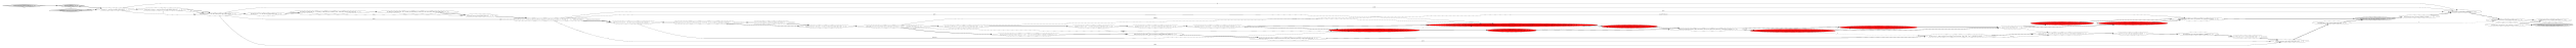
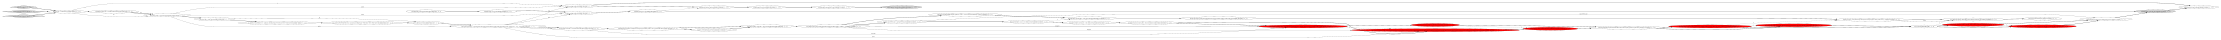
  digraph {
    fontname="Liberation Sans"
    rankdir=LR
    node [fillcolor=white fontname="Liberation Sans" shape=ellipse style=filled]
    edge [fontname="Liberation Sans" style=bold]
    n1 [label="final AtomicInteger outerCount = new AtomicInteger()@@@17@@@['1', '1', '0']"]
    n2 [label="final AtomicBoolean closeCalled = new AtomicBoolean(false)@@@18@@@['1', '1', '0']"]
    n3 [fillcolor=red label="final Engine.Searcher wrap = IndexShard.wrapSearcher(new Engine.Searcher(\"foo\",open,IndexSearcher.getDefaultSimilarity(),IndexSearcher.getDefaultQueryCache(),IndexSearcher.getDefaultQueryCachingPolicy(),null),wrapper)@@@19@@@['0', '1', '0']"]
    n4 [fillcolor=red label="final Engine.Searcher wrap = IndexShard.wrapSearcher(new Engine.Searcher(\"foo\",searcher,null),wrapper)@@@19@@@['1', '0', '0']"]
    n5 [fillcolor=red label="assertEquals(1,wrap.getIndexReader().getRefCount())@@@20@@@['0', '1', '0']"]
    n6 [fillcolor=red label="assertEquals(1,wrap.reader().getRefCount())@@@20@@@['1', '0', '0']"]
    n7 [label="ElasticsearchDirectoryReader.addReaderCloseListener(wrap.getDirectoryReader(),null)@@@21@@@['1', '1', '0']"]
    n8 [fillcolor=red label="assertEquals(0,wrap.searcher().search(new TermQuery(new Term(\"field\",\"doc\")),1).totalHits.value)@@@28@@@['1', '0', '0']"]
    n9 [fillcolor=red label="assertEquals(0,wrap.search(new TermQuery(new Term(\"field\",\"doc\")),1).totalHits.value)@@@28@@@['0', '1', '0']"]
    n10 [label="wrap.close()@@@29@@@['1', '1', '0']"]
    n11 [fillcolor=red label="assertFalse(\"wrapped reader is closed\",wrap.reader().tryIncRef())@@@30@@@['1', '0', '0']"]
    n12 [label="cache.put(wrap.reader().getReaderCacheHelper().getKey(),search)@@@24@@@['0', '0', '1']"]
    n13 [fillcolor=red label="assertFalse(\"wrapped reader is closed\",wrap.getIndexReader().tryIncRef())@@@30@@@['0', '1', '0']"]
    n14 [label="assertEquals(sourceRefCount,open.getRefCount())@@@31@@@['1', '1', '0']"]
    n15 [label="assertTrue(closeCalled.get())@@@26@@@['0', '0', '1']"]
    n16 [label="assertEquals(0,cache.size())@@@30@@@['0', '0', '1']"]
    n17 [fillcolor=lightgray label="assertEquals(1,closeCalls.get())@@@31@@@['1', '1', '1']"]
    n18 [label="assertEquals(1,outerCount.get())@@@35@@@['1', '1', '0']"]
    n19 [label="assertEquals(1,closeCalls.get())@@@33@@@['1', '1', '0']"]
    n20 [label="DirectoryReader open = ElasticsearchDirectoryReader.wrap(DirectoryReader.open(writer),new ShardId(\"foo\",\"_na_\",1))@@@10@@@['1', '1', '1']"]
    n21 [label="IndexSearcher searcher = new IndexSearcher(open)@@@11@@@['1', '1', '1']"]
    n22 [label="IOUtils.close(open,writer,dir)@@@29@@@['0', '0', '1']"]
    n23 [label="IOUtils.close(open,writer,dir)@@@34@@@['1', '1', '0']"]
    n24 [label="assertEquals(1,searcher.search(new TermQuery(new Term(\"field\",\"doc\")),1).totalHits.value)@@@12@@@['1', '1', '1']"]
    n25 [label="IndexWriter writer = new IndexWriter(dir,iwc)@@@5@@@['1', '1', '1']"]
    n26 [label="Document doc = new Document()@@@6@@@['1', '1', '1']"]
    n27 [label="doc.add(new StringField(\"id\",\"1\",random().nextBoolean()? Field.Store.YES: Field.Store.NO))@@@7@@@['1', '1', '1']"]
    n28 [label="writer.addDocument(doc)@@@9@@@['1', '1', '1']"]
    n29 [label="final AtomicInteger closeCalls = new AtomicInteger(0)@@@14@@@['1', '1', '1']"]
    n30 [label="searcher.setSimilarity(iwc.getSimilarity())@@@13@@@['0', '0', '1']"]
    n31 [label="assertEquals(1,cache.size())@@@28@@@['0', '0', '1']"]
    n32 [label="final AtomicInteger count = new AtomicInteger()@@@16@@@['1', '1', '0']"]
    n33 [label="AtomicBoolean closeCalled = new AtomicBoolean(false)@@@17@@@['0', '0', '1']"]
    n34 [label="ElasticsearchDirectoryReader.addReaderCloseListener(wrap.getDirectoryReader(),null)@@@19@@@['0', '0', '1']"]
    n35 [label="Directory dir = newDirectory()@@@3@@@['1', '1', '1']"]
    n36 [label="IndexWriterConfig iwc = newIndexWriterConfig()@@@4@@@['1', '1', '1']"]
    n37 [label="TopDocs search = wrap.searcher().search(new TermQuery(new Term(\"field\",\"doc\")),1)@@@23@@@['0', '0', '1']"]
    n38 [label="assertEquals(1,closeCalls.get())@@@27@@@['0', '0', '1']"]
    n39 [label="CheckedFunction<DirectoryReader,DirectoryReader,IOException> wrapper = null@@@15@@@['1', '1', '1']"]
    n40 [label="final ConcurrentHashMap<Object,TopDocs> cache = new ConcurrentHashMap<>()@@@16@@@['0', '0', '1']"]
    n41 [label="final int sourceRefCount = open.getRefCount()@@@15@@@['1', '1', '0']"]
    n42 [fillcolor=lightgray label="testIsCacheable['0', '0', '1']" shape=diamond]
    n43 [label="assertEquals(0,open.getRefCount())@@@37@@@['1', '1', '0']"]
    n44 [fillcolor=lightgray label="assertEquals(1,closeCalls.get())@@@38@@@['1', '1', '0']"]
    n45 [fillcolor=lightgray label="testReaderCloseListenerIsCalled['0', '1', '0']" shape=diamond]
    n46 [label="doc.add(new TextField(\"field\",\"doc\",random().nextBoolean()? Field.Store.YES: Field.Store.NO))@@@8@@@['1', '1', '1']"]
    n47 [fillcolor=lightgray label="testReaderCloseListenerIsCalled['1', '0', '0']" shape=diamond]
    n48 [label="assertEquals(1,count.get())@@@36@@@['1', '1', '0']"]
    n1 -> n2
    n2 -> n3
    n2 -> n4
    n3 -> n5
    n4 -> n3 [label=0 style=dashed]
    n4 -> n6
    n5 -> n7
    n6 -> n5 [label=0 style=dashed]
    n6 -> n7
    n7 -> n8
    n7 -> n9
    n8 -> n9 [label=0 style=dashed]
    n8 -> n10
    n8 -> n37 [label=0 style=dashed]
    n9 -> n10
    n10 -> n11
    n10 -> n12 [label=0 style=dashed]
    n10 -> n13
    n11 -> n13 [label=0 style=dashed]
    n11 -> n14
    n12 -> n15
    n13 -> n14
    n14 -> n17
-   n15 -> n38
    n16 -> n17
    n16 -> n18 [label=0 style=dashed]
    n17 -> n19
    n18 -> n48
-   n19 -> n23
+   n23 -> n19
    n20 -> n3 [label=open style=solid]
    n20 -> n21 [label=open style=solid]
    n20 -> n21
    n20 -> n22 [label=open style=solid]
    n20 -> n23 [label=open style=solid]
    n21 -> n4 [label=searcher style=solid]
    n21 -> n24
    n22 -> n16
    n23 -> n18
    n24 -> n29
    n24 -> n30
    n25 -> n20 [label=writer style=solid]
    n25 -> n22 [label=writer style=solid]
    n25 -> n23 [label=writer style=solid]
    n25 -> n26
    n26 -> n27
    n26 -> n28 [label=dir style=solid]
    n27 -> n46
    n28 -> n20
    n29 -> n39
    n30 -> n29
    n31 -> n22
    n32 -> n1
    n32 -> n33 [label=0 style=dashed]
    n33 -> n34
    n34 -> n37
    n35 -> n23 [label=dir style=solid]
    n35 -> n25 [label=dir style=solid]
    n35 -> n36
    n36 -> n25 [label=iwc style=solid]
    n36 -> n25
    n37 -> n12
    n37 -> n12 [label=search style=solid]
    n38 -> n31
    n39 -> n3 [label=wrapper style=solid]
    n39 -> n4 [label=wrapper style=solid]
    n39 -> n40
    n39 -> n41
    n40 -> n33
    n41 -> n14 [label=sourceRefCount style=solid]
    n41 -> n32
    n42 -> n35
    n43 -> n44
    n45 -> n35
    n46 -> n28
-   n47 -> n42
-   n43 -> n48
+   n47 -> n35
+   n48 -> n43
  }
